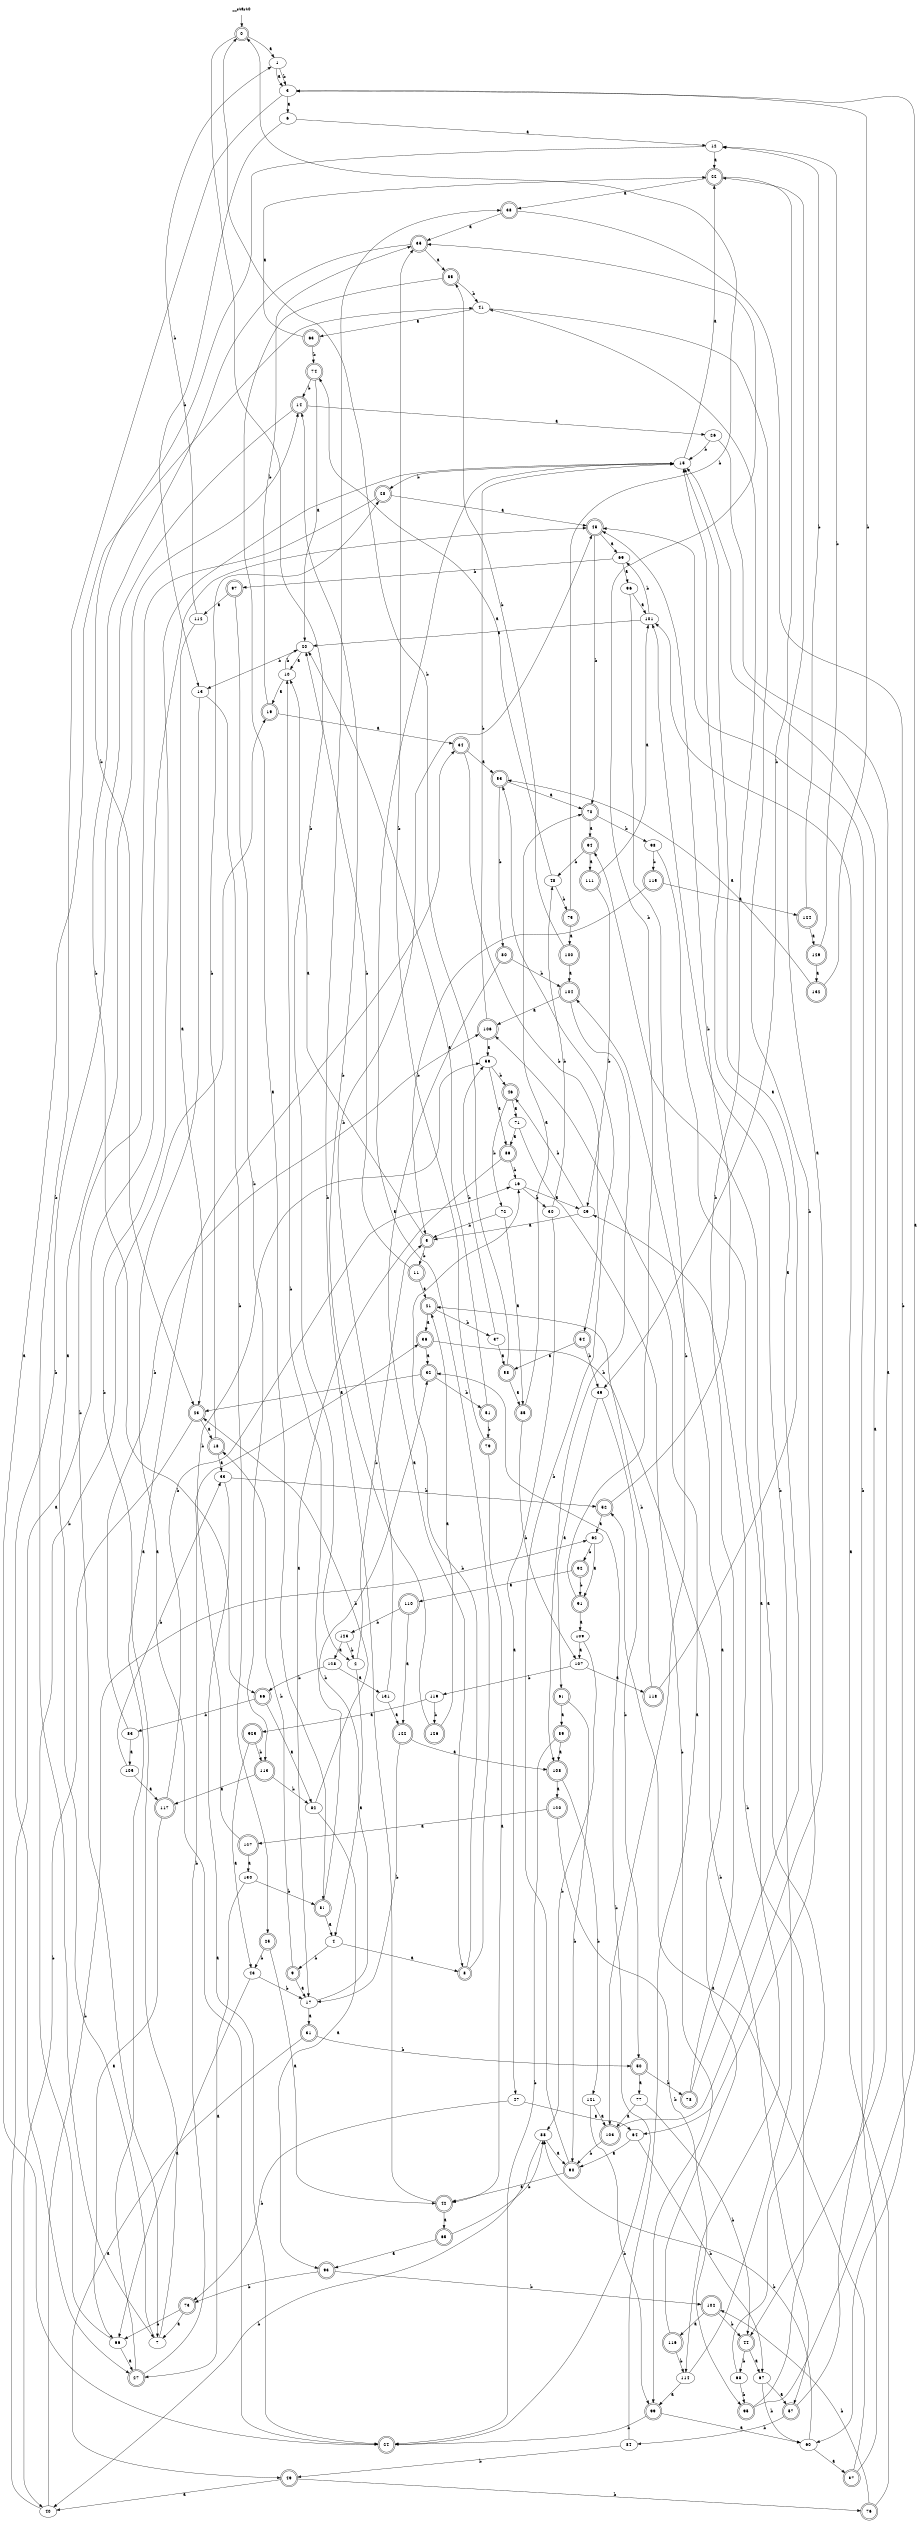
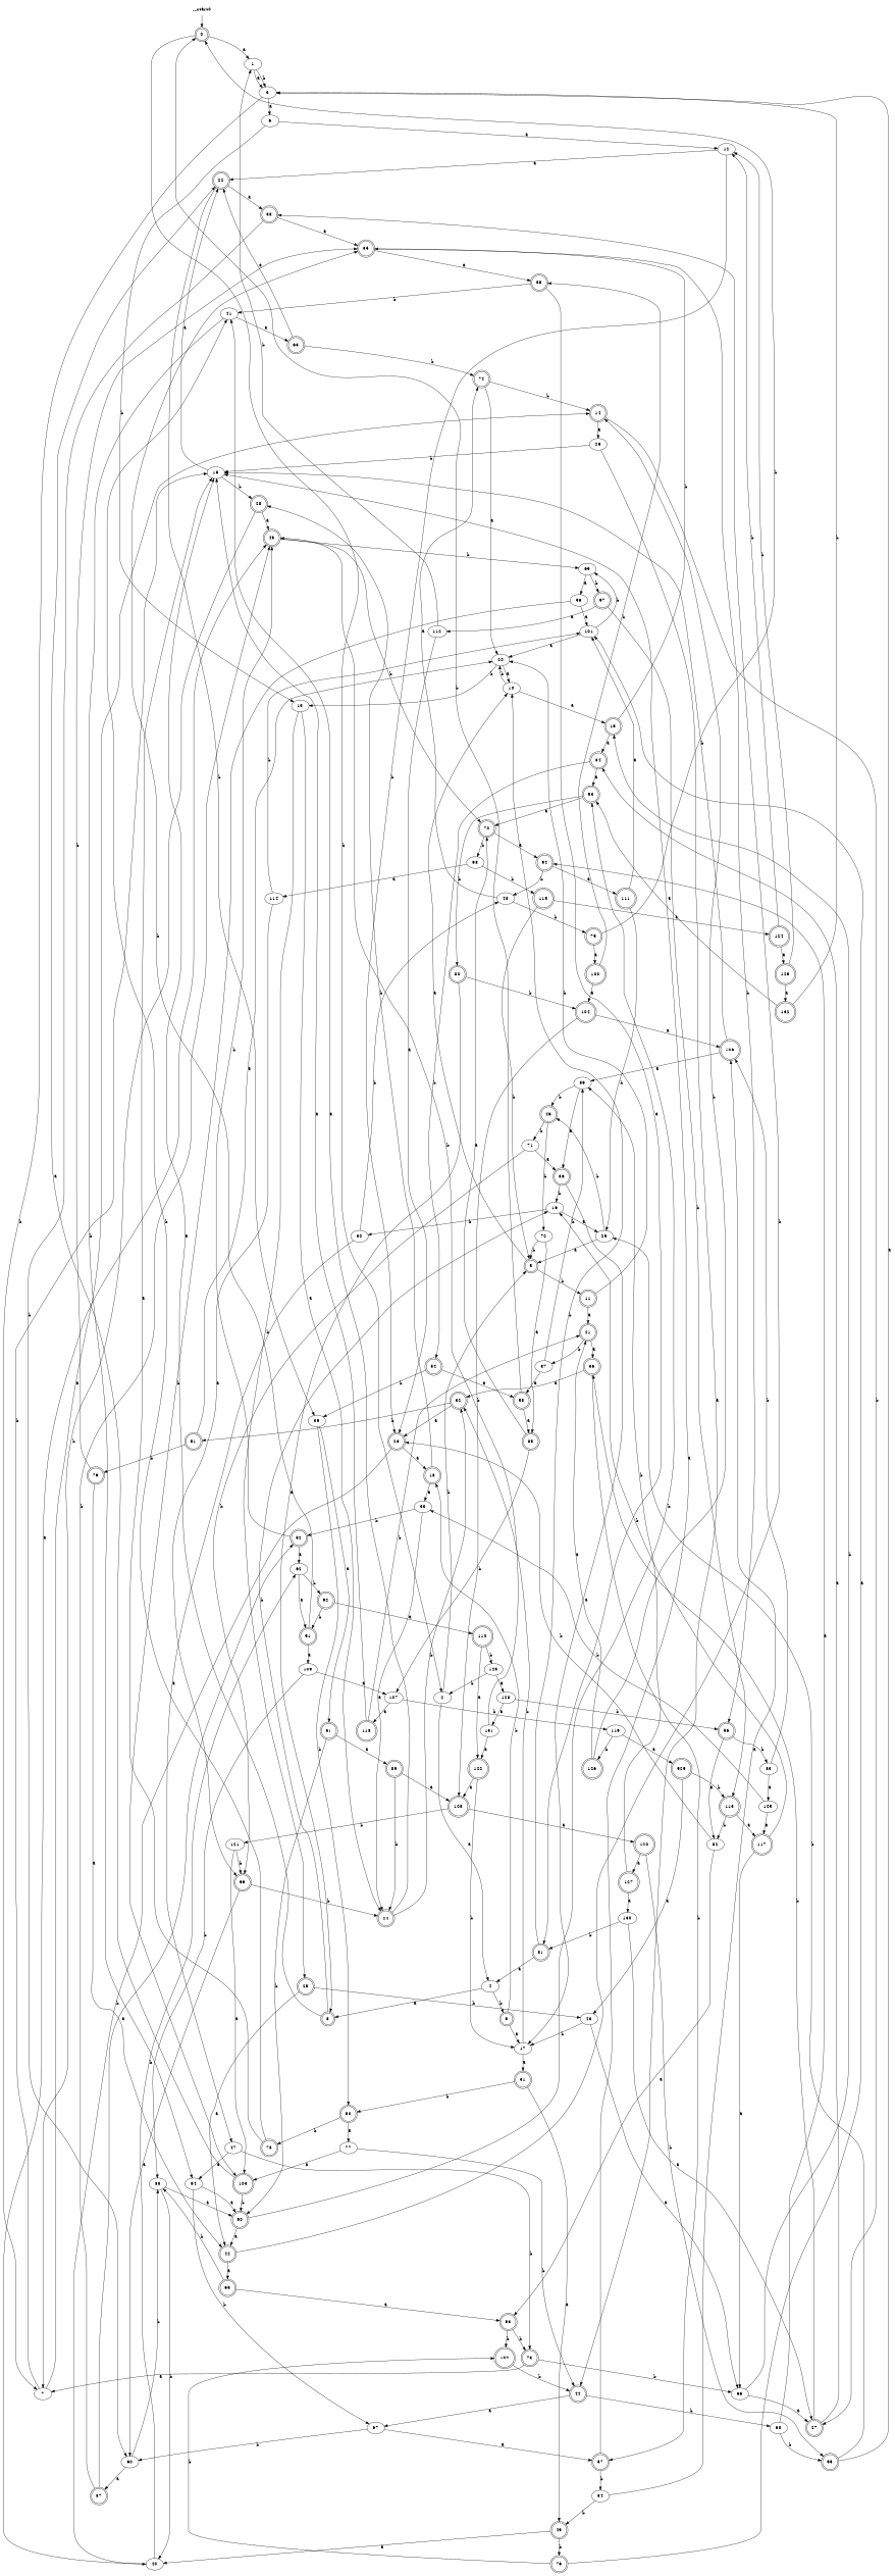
  digraph {
    node [shape=doublecircle]
    __start0 [shape=none]
    0
    1 [shape=""]
    2 [shape=""]
    3 [shape=""]
    4 [shape=""]
    5
    6 [shape=""]
    7 [shape=""]
    8
    9
    10 [shape=""]
    11
    12 [shape=""]
    13 [shape=""]
    14
    15 [shape=""]
    16 [shape=""]
    17 [shape=""]
    18
    19
    20 [shape=""]
    21
    22
    23
    24
    25
    26 [shape=""]
    27
    28
    29 [shape=""]
    30 [shape=""]
    31
    32
    33 [shape=""]
    34
    35
    36
    37 [shape=""]
    38
    39 [shape=""]
    40 [shape=""]
    41 [shape=""]
    42
    43 [shape=""]
    44
    45
    46
    47 [shape=""]
    48 [shape=""]
    49
    50
    51
    52
    53
    54
    55
    56
    57
    58
    59 [shape=""]
    60 [shape=""]
    61
    62 [shape=""]
    63
    64 [shape=""]
    65
    66 [shape=""]
    67 [shape=""]
    68 [shape=""]
    69 [shape=""]
    70
    71 [shape=""]
    72 [shape=""]
    73
    74
    75
    76
    77 [shape=""]
    78
    79
    80
    81
    82 [shape=""]
    83 [shape=""]
    84 [shape=""]
    85
    86
    87
    88 [shape=""]
    89
    90
    91
    92
    93
    94
    95
    96 [shape=""]
    97
    98 [shape=""]
    99
    100
    101 [shape=""]
    102
    103
    104
    105 [shape=""]
    106
    107 [shape=""]
    108
    109 [shape=""]
    110
    111
    112 [shape=""]
    113
    114 [shape=""]
    115
-   116
    117
    118
    119 [shape=""]
    120
    121 [shape=""]
    122
    123 [shape=""]
    124
    n127 [label=925]
    126
    127
    128 [shape=""]
    129
    130 [shape=""]
    131 [shape=""]
    132
    __start0 -> 0
    0 -> 1 [label=a]
    0 -> 2 [label=b]
    1 -> 3 [label=a]
    1 -> 3 [label=b]
    2 -> 4 [label=a]
    2 -> 5 [label=b]
    3 -> 6 [label=a]
    3 -> 7 [label=b]
    4 -> 8 [label=a]
    4 -> 9 [label=b]
    5 -> 10 [label=a]
    5 -> 11 [label=b]
    6 -> 12 [label=a]
    6 -> 13 [label=b]
    7 -> 14 [label=a]
    7 -> 15 [label=b]
    8 -> 15 [label=a]
    8 -> 16 [label=b]
    9 -> 17 [label=a]
    9 -> 18 [label=b]
    10 -> 19 [label=a]
    10 -> 20 [label=b]
    11 -> 20 [label=b]
    11 -> 21 [label=a]
    12 -> 22 [label=a]
    12 -> 23 [label=b]
    13 -> 24 [label=a]
    13 -> 25 [label=b]
    14 -> 26 [label=a]
    14 -> 27 [label=b]
    15 -> 22 [label=a]
    15 -> 28 [label=b]
    16 -> 29 [label=a]
    16 -> 30 [label=b]
    17 -> 31 [label=a]
    17 -> 32 [label=b]
    18 -> 28 [label=b]
    18 -> 33 [label=a]
    19 -> 34 [label=a]
    19 -> 35 [label=b]
    20 -> 10 [label=a]
    20 -> 13 [label=b]
    21 -> 36 [label=a]
    21 -> 37 [label=b]
    22 -> 38 [label=a]
    22 -> 39 [label=b]
    23 -> 18 [label=a]
    23 -> 40 [label=b]
    24 -> 32 [label=b]
    24 -> 41 [label=a]
    25 -> 42 [label=a]
    25 -> 43 [label=b]
    26 -> 15 [label=b]
    26 -> 44 [label=a]
    27 -> 34 [label=a]
    27 -> 36 [label=b]
    28 -> 7 [label=b]
    28 -> 45 [label=a]
    29 -> 5 [label=a]
    29 -> 46 [label=b]
    30 -> 47 [label=a]
    30 -> 48 [label=b]
    31 -> 49 [label=a]
    31 -> 50 [label=b]
    32 -> 23 [label=a]
    32 -> 51 [label=b]
    33 -> 24 [label=a]
    33 -> 52 [label=b]
    34 -> 53 [label=a]
    34 -> 54 [label=b]
    35 -> 55 [label=a]
    35 -> 56 [label=b]
    36 -> 32 [label=a]
    36 -> 57 [label=b]
    37 -> 58 [label=a]
    37 -> 59 [label=b]
    38 -> 35 [label=a]
    38 -> 60 [label=b]
    39 -> 50 [label=b]
    39 -> 61 [label=a]
    40 -> 45 [label=a]
    40 -> 62 [label=b]
    41 -> 63 [label=a]
    41 -> 64 [label=b]
    42 -> 38 [label=b]
    42 -> 65 [label=a]
    43 -> 17 [label=b]
    43 -> 66 [label=a]
    44 -> 67 [label=a]
    44 -> 68 [label=b]
-   45 -> 69 [label=a]
+   45 -> 69 [label=b]
    45 -> 70 [label=b]
-   46 -> 71 [label=a]
+   46 -> 71 [label=b]
    46 -> 72 [label=b]
    47 -> 64 [label=a]
    47 -> 73 [label=b]
    48 -> 74 [label=a]
    48 -> 75 [label=b]
    49 -> 40 [label=a]
    49 -> 76 [label=b]
    50 -> 77 [label=a]
    50 -> 78 [label=b]
    51 -> 20 [label=a]
    51 -> 79 [label=b]
    52 -> 45 [label=b]
    52 -> 62 [label=a]
    53 -> 70 [label=a]
    53 -> 80 [label=b]
    54 -> 39 [label=b]
    54 -> 58 [label=a]
    55 -> 41 [label=b]
    55 -> 81 [label=a]
    56 -> 82 [label=a]
    56 -> 83 [label=b]
    57 -> 15 [label=a]
    57 -> 84 [label=b]
    58 -> 0 [label=b]
    58 -> 85 [label=a]
    59 -> 46 [label=b]
    59 -> 86 [label=a]
    60 -> 87 [label=a]
    60 -> 88 [label=b]
    61 -> 89 [label=a]
    61 -> 90 [label=b]
    62 -> 91 [label=a]
    62 -> 92 [label=b]
    63 -> 22 [label=a]
    63 -> 74 [label=b]
    64 -> 67 [label=b]
    64 -> 90 [label=a]
    65 -> 88 [label=b]
    65 -> 93 [label=a]
    66 -> 19 [label=b]
    66 -> 27 [label=a]
    67 -> 57 [label=a]
    67 -> 60 [label=b]
    68 -> 94 [label=a]
    68 -> 95 [label=b]
    69 -> 96 [label=a]
    69 -> 97 [label=b]
    70 -> 94 [label=a]
    70 -> 98 [label=b]
    71 -> 86 [label=a]
    71 -> 99 [label=b]
    72 -> 5 [label=b]
    72 -> 85 [label=a]
    73 -> 7 [label=a]
    73 -> 66 [label=b]
    74 -> 14 [label=b]
    74 -> 20 [label=a]
    75 -> 0 [label=b]
    75 -> 100 [label=a]
    76 -> 101 [label=a]
    76 -> 102 [label=b]
    77 -> 44 [label=b]
    77 -> 103 [label=a]
    78 -> 15 [label=a]
    78 -> 41 [label=b]
    79 -> 35 [label=b]
    79 -> 42 [label=a]
    80 -> 8 [label=a]
    80 -> 104 [label=b]
    81 -> 4 [label=a]
    81 -> 10 [label=b]
    82 -> 23 [label=b]
    82 -> 93 [label=a]
    83 -> 105 [label=a]
    83 -> 106 [label=b]
    84 -> 49 [label=b]
    84 -> 106 [label=a]
    85 -> 70 [label=a]
    85 -> 107 [label=b]
    86 -> 16 [label=b]
    86 -> 17 [label=a]
    87 -> 45 [label=b]
    87 -> 52 [label=a]
    88 -> 40 [label=b]
    88 -> 90 [label=a]
    89 -> 24 [label=b]
    89 -> 108 [label=a]
    90 -> 42 [label=a]
    90 -> 53 [label=b]
    91 -> 35 [label=b]
    91 -> 109 [label=a]
    92 -> 91 [label=b]
    92 -> 110 [label=a]
    93 -> 73 [label=b]
    93 -> 102 [label=b]
    94 -> 48 [label=b]
    94 -> 111 [label=a]
    95 -> 3 [label=a]
    95 -> 29 [label=b]
    96 -> 101 [label=a]
    96 -> 103 [label=b]
    97 -> 112 [label=a]
    97 -> 113 [label=b]
    98 -> 114 [label=a]
    98 -> 115 [label=b]
    99 -> 24 [label=b]
    99 -> 60 [label=a]
    100 -> 55 [label=b]
    100 -> 104 [label=a]
    101 -> 20 [label=a]
    101 -> 69 [label=b]
    102 -> 44 [label=b]
-   102 -> 116 [label=a]
    103 -> 22 [label=a]
    103 -> 90 [label=b]
    104 -> 106 [label=a]
    104 -> 108 [label=b]
    105 -> 33 [label=b]
    105 -> 117 [label=a]
    106 -> 15 [label=b]
    106 -> 59 [label=a]
    107 -> 118 [label=a]
    107 -> 119 [label=b]
    108 -> 120 [label=a]
    108 -> 121 [label=b]
    109 -> 88 [label=b]
    109 -> 107 [label=a]
    110 -> 122 [label=a]
    110 -> 123 [label=b]
    111 -> 29 [label=b]
    111 -> 101 [label=a]
    112 -> 1 [label=b]
    112 -> 23 [label=a]
    113 -> 82 [label=b]
    113 -> 117 [label=a]
    114 -> 99 [label=a]
    114 -> 101 [label=b]
    115 -> 5 [label=b]
    115 -> 124 [label=a]
-   116 -> 104 [label=a]
-   116 -> 114 [label=b]
    117 -> 16 [label=b]
    117 -> 66 [label=a]
    118 -> 15 [label=a]
    118 -> 21 [label=b]
    119 -> n127 [label=a]
    119 -> 126 [label=b]
    120 -> 95 [label=b]
    120 -> 127 [label=a]
    121 -> 99 [label=b]
    121 -> 103 [label=a]
    122 -> 17 [label=b]
    122 -> 108 [label=a]
    123 -> 2 [label=b]
    123 -> 128 [label=a]
    124 -> 12 [label=b]
    124 -> 129 [label=a]
    n127 -> 43 [label=a]
    n127 -> 113 [label=b]
    126 -> 14 [label=b]
    126 -> 21 [label=a]
    127 -> 59 [label=b]
    127 -> 130 [label=a]
    128 -> 56 [label=b]
    128 -> 131 [label=a]
    129 -> 12 [label=b]
    129 -> 132 [label=a]
    130 -> 27 [label=a]
    130 -> 81 [label=b]
    131 -> 45 [label=b]
    131 -> 122 [label=a]
    132 -> 3 [label=b]
    132 -> 53 [label=a]
  }
